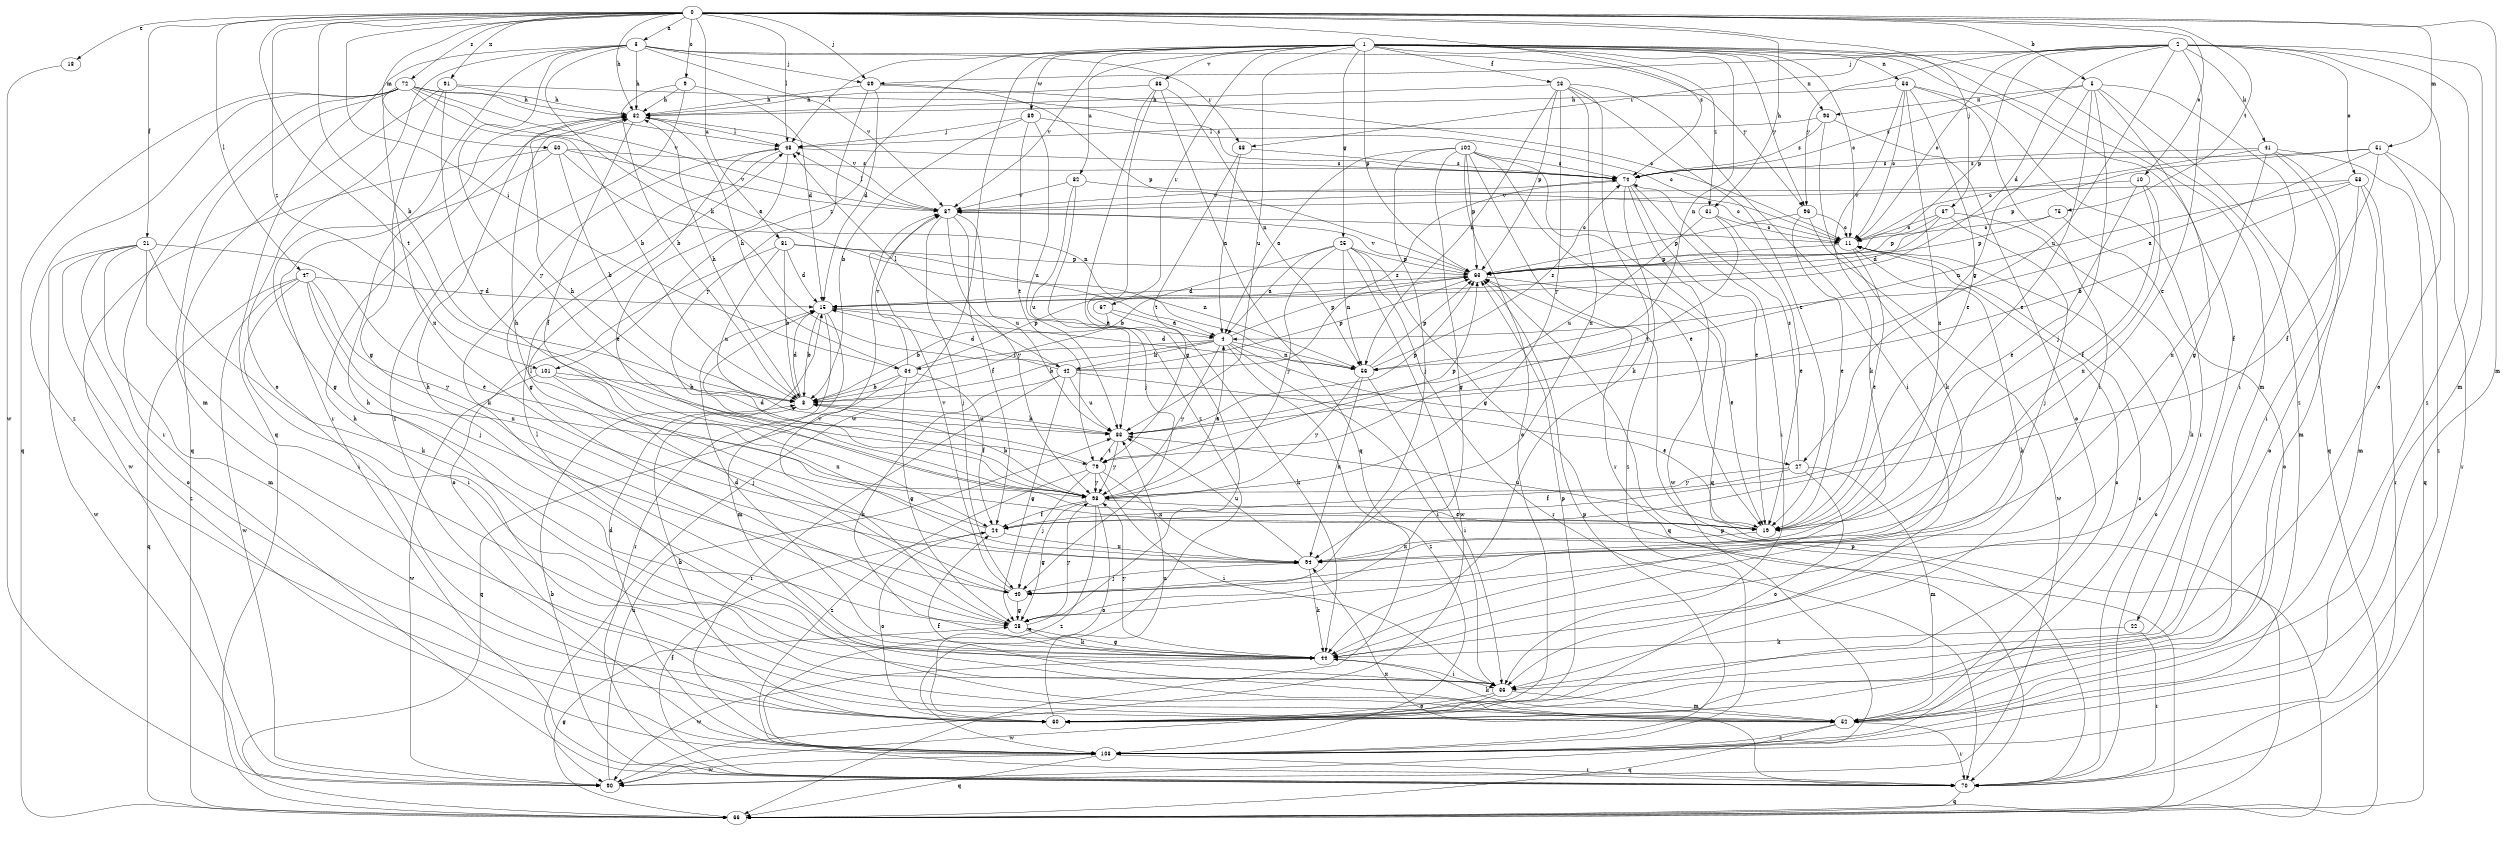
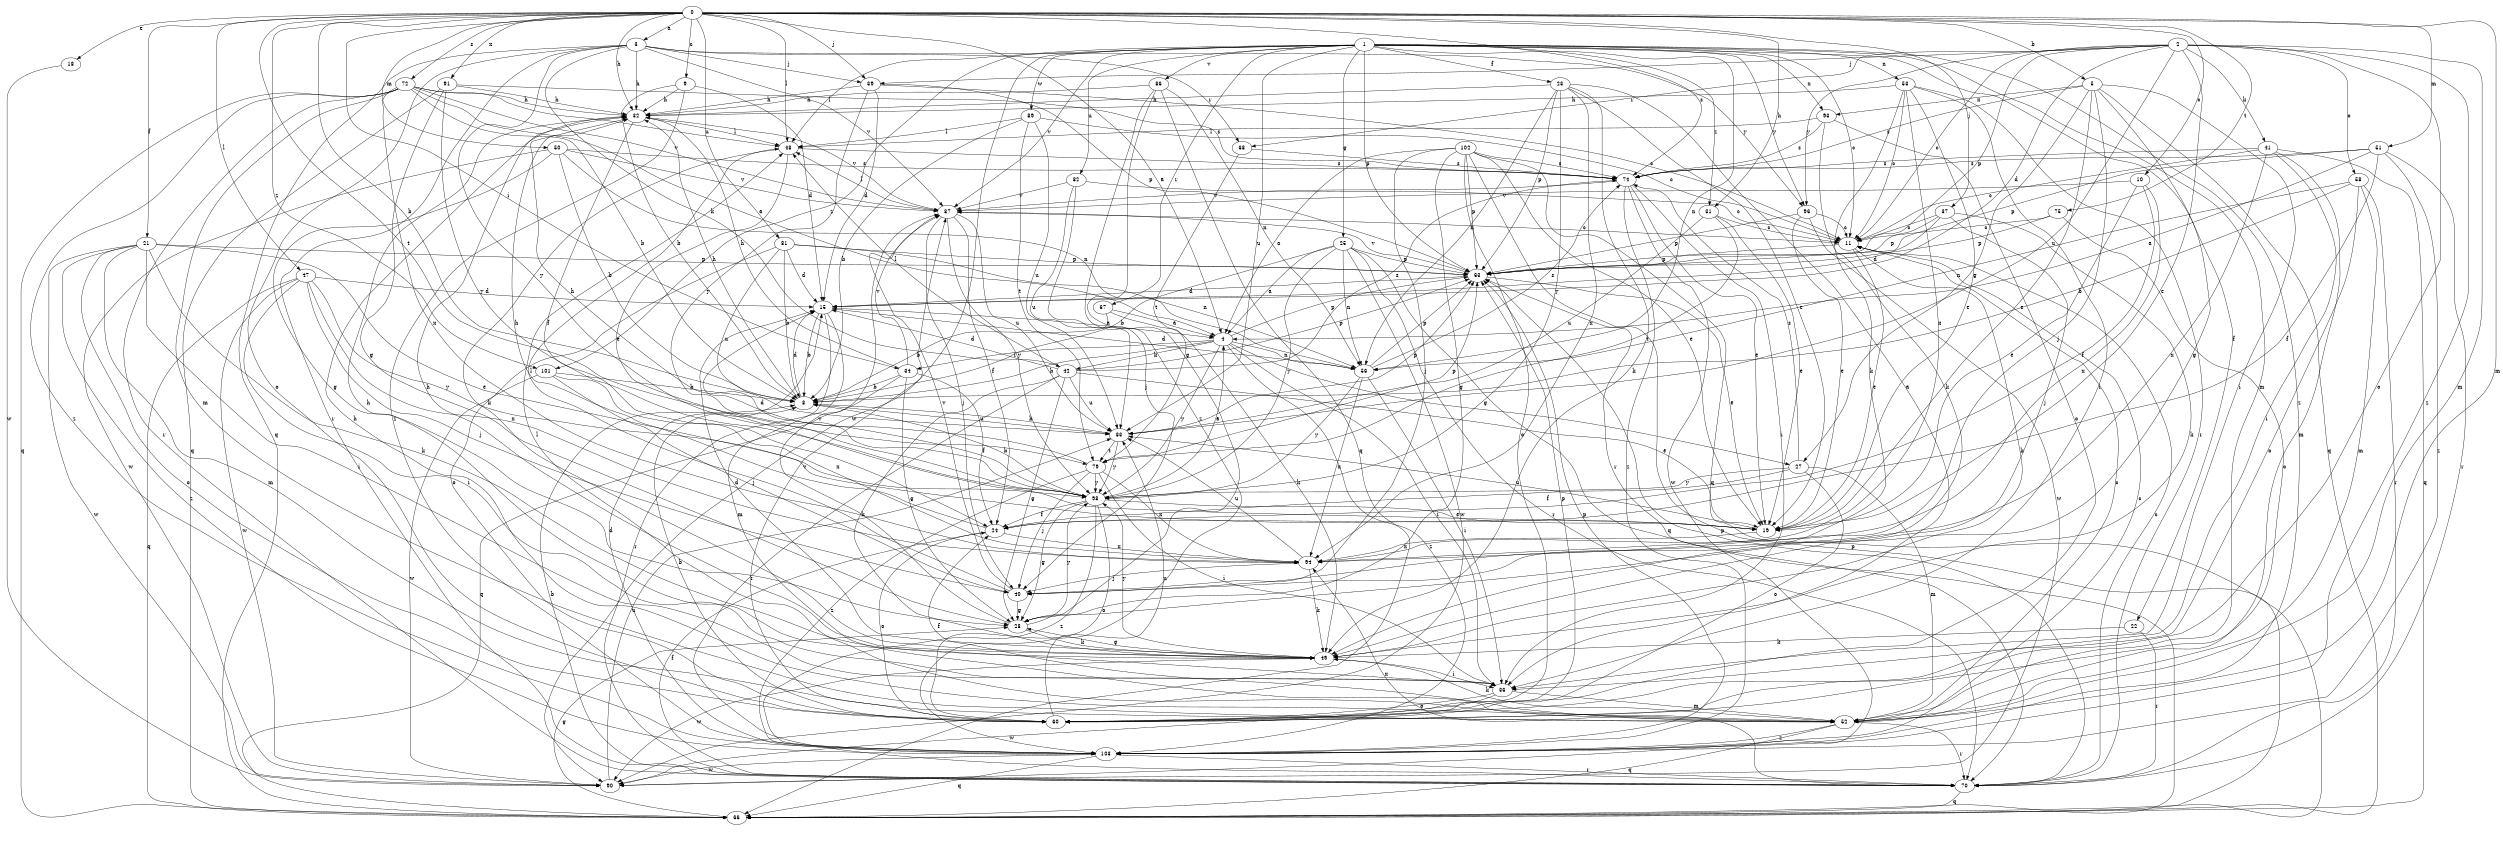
  strict digraph {
    0
    3
    4
    5
    8
    9
    10
    18
    21
    31
    32
    34
    37
    39
    47
    48
    50
    51
    52
    72
    74
    75
    79
    81
    91
    101
    87
    96
    60
    68
    42
    66
    70
    98
    56
    63
    103
    27
    36
    93
    19
    28
    40
    83
    15
    24
    94
    90
-   44
+   44 [label=49]
    11
    1
    22
    23
    25
    53
    67
    82
    86
    89
    102
    2
    41
    58
    0 -> 3 [label=a]
-   68 -> 4 [label=a]
+   0 -> 4 [label=a]
    0 -> 5 [label=b]
    0 -> 8 [label=b]
    0 -> 9 [label=c]
    0 -> 10 [label=c]
    0 -> 18 [label=e]
    0 -> 21 [label=f]
    0 -> 31 [label=h]
    0 -> 32 [label=h]
    0 -> 34 [label=i]
    0 -> 37 [label=j]
    0 -> 39 [label=j]
    0 -> 47 [label=l]
    0 -> 48 [label=l]
    0 -> 50 [label=m]
    0 -> 51 [label=m]
    0 -> 52 [label=m]
    0 -> 72 [label=s]
    0 -> 74 [label=s]
    0 -> 75 [label=t]
    0 -> 79 [label=t]
    0 -> 81 [label=u]
    0 -> 91 [label=x]
    0 -> 101 [label=z]
    3 -> 32 [label=h]
    3 -> 39 [label=j]
    3 -> 87 [label=v]
    3 -> 96 [label=y]
    3 -> 60 [label=o]
    3 -> 68 [label=r]
    3 -> 42 [label=k]
    3 -> 66 [label=q]
    3 -> 70 [label=r]
    3 -> 98 [label=y]
    4 -> 8 [label=b]
    4 -> 34 [label=i]
    4 -> 42 [label=k]
    4 -> 98 [label=y]
    4 -> 56 [label=n]
    4 -> 63 [label=p]
    4 -> 103 [label=z]
    4 -> 27 [label=g]
    4 -> 36 [label=i]
    5 -> 74 [label=s]
    5 -> 66 [label=q]
    5 -> 27 [label=g]
    5 -> 36 [label=i]
    5 -> 93 [label=x]
    5 -> 19 [label=e]
    5 -> 28 [label=g]
    5 -> 40 [label=j]
    8 -> 32 [label=h]
    8 -> 83 [label=u]
    8 -> 15 [label=d]
    9 -> 8 [label=b]
    9 -> 32 [label=h]
    9 -> 103 [label=z]
    9 -> 15 [label=d]
    10 -> 87 [label=v]
    10 -> 19 [label=e]
    10 -> 24 [label=f]
    10 -> 94 [label=x]
    18 -> 90 [label=w]
    21 -> 52 [label=m]
    21 -> 60 [label=o]
    21 -> 103 [label=z]
    21 -> 36 [label=i]
    21 -> 19 [label=e]
    21 -> 90 [label=w]
    21 -> 44 [label=k]
    31 -> 79 [label=t]
    31 -> 19 [label=e]
    31 -> 83 [label=u]
    31 -> 11 [label=c]
    32 -> 48 [label=l]
    32 -> 87 [label=v]
    32 -> 24 [label=f]
    34 -> 8 [label=b]
    34 -> 32 [label=h]
    34 -> 87 [label=v]
    34 -> 66 [label=q]
-   34 -> 63 [label=p]
+   21 -> 63 [label=p]
    34 -> 28 [label=g]
    34 -> 24 [label=f]
    37 -> 63 [label=p]
    37 -> 40 [label=j]
    37 -> 15 [label=d]
    37 -> 44 [label=k]
    37 -> 11 [label=c]
    39 -> 32 [label=h]
    39 -> 98 [label=y]
    39 -> 63 [label=p]
    39 -> 15 [label=d]
    39 -> 11 [label=c]
    47 -> 66 [label=q]
    47 -> 98 [label=y]
    47 -> 36 [label=i]
    47 -> 40 [label=j]
    47 -> 15 [label=d]
    47 -> 94 [label=x]
    47 -> 90 [label=w]
    48 -> 74 [label=s]
    48 -> 19 [label=e]
-   48 -> 28 [label=g]
    48 -> 44 [label=k]
    50 -> 8 [label=b]
    50 -> 74 [label=s]
    50 -> 87 [label=v]
    50 -> 56 [label=n]
    50 -> 28 [label=g]
    50 -> 90 [label=w]
    51 -> 4 [label=a]
    51 -> 74 [label=s]
    51 -> 70 [label=r]
    51 -> 63 [label=p]
    51 -> 103 [label=z]
    51 -> 24 [label=f]
    52 -> 32 [label=h]
    52 -> 48 [label=l]
    52 -> 66 [label=q]
    52 -> 70 [label=r]
    52 -> 103 [label=z]
    52 -> 24 [label=f]
    52 -> 44 [label=k]
    52 -> 11 [label=c]
    72 -> 4 [label=a]
    72 -> 8 [label=b]
    72 -> 32 [label=h]
    72 -> 48 [label=l]
    72 -> 52 [label=m]
    72 -> 87 [label=v]
    72 -> 66 [label=q]
    72 -> 70 [label=r]
    72 -> 103 [label=z]
    72 -> 94 [label=x]
    74 -> 87 [label=v]
    74 -> 103 [label=z]
    74 -> 36 [label=i]
    74 -> 19 [label=e]
    74 -> 90 [label=w]
    75 -> 60 [label=o]
    75 -> 63 [label=p]
    75 -> 11 [label=c]
    79 -> 32 [label=h]
    79 -> 98 [label=y]
    79 -> 63 [label=p]
    79 -> 103 [label=z]
    79 -> 36 [label=i]
    79 -> 40 [label=j]
    79 -> 94 [label=x]
    81 -> 8 [label=b]
    81 -> 60 [label=o]
    81 -> 56 [label=n]
    81 -> 63 [label=p]
    81 -> 83 [label=u]
    81 -> 15 [label=d]
    91 -> 32 [label=h]
    91 -> 74 [label=s]
    91 -> 66 [label=q]
    91 -> 98 [label=y]
    91 -> 28 [label=g]
    101 -> 8 [label=b]
    101 -> 40 [label=j]
    101 -> 94 [label=x]
    101 -> 90 [label=w]
    87 -> 48 [label=l]
    87 -> 98 [label=y]
    87 -> 40 [label=j]
    87 -> 83 [label=u]
    87 -> 24 [label=f]
    87 -> 11 [label=c]
    96 -> 63 [label=p]
    96 -> 19 [label=e]
    96 -> 90 [label=w]
    96 -> 11 [label=c]
    60 -> 8 [label=b]
-   58 -> 87 [label=v]
+   60 -> 87 [label=v]
    60 -> 63 [label=p]
    60 -> 83 [label=u]
    68 -> 74 [label=s]
    68 -> 79 [label=t]
    42 -> 48 [label=l]
    42 -> 74 [label=s]
    42 -> 70 [label=r]
    42 -> 63 [label=p]
    42 -> 19 [label=e]
    42 -> 28 [label=g]
    42 -> 83 [label=u]
    42 -> 15 [label=d]
    42 -> 44 [label=k]
    66 -> 63 [label=p]
    66 -> 28 [label=g]
    70 -> 8 [label=b]
    70 -> 66 [label=q]
    70 -> 63 [label=p]
    70 -> 24 [label=f]
    70 -> 94 [label=x]
    70 -> 11 [label=c]
    98 -> 4 [label=a]
    98 -> 8 [label=b]
    98 -> 60 [label=o]
    98 -> 103 [label=z]
    98 -> 19 [label=e]
    98 -> 28 [label=g]
    98 -> 15 [label=d]
    98 -> 24 [label=f]
    56 -> 74 [label=s]
    56 -> 98 [label=y]
    56 -> 63 [label=p]
    56 -> 36 [label=i]
    56 -> 15 [label=d]
    56 -> 94 [label=x]
    63 -> 87 [label=v]
    63 -> 19 [label=e]
    63 -> 15 [label=d]
    103 -> 66 [label=q]
    103 -> 70 [label=r]
    103 -> 63 [label=p]
    103 -> 15 [label=d]
    103 -> 90 [label=w]
    103 -> 11 [label=c]
    27 -> 52 [label=m]
    27 -> 74 [label=s]
    27 -> 60 [label=o]
    27 -> 98 [label=y]
    27 -> 24 [label=f]
    36 -> 32 [label=h]
    36 -> 52 [label=m]
    36 -> 60 [label=o]
    36 -> 90 [label=w]
    93 -> 48 [label=l]
    93 -> 74 [label=s]
    93 -> 60 [label=o]
    93 -> 44 [label=k]
    19 -> 83 [label=u]
    19 -> 94 [label=x]
    28 -> 87 [label=v]
    28 -> 98 [label=y]
    28 -> 44 [label=k]
    40 -> 48 [label=l]
    40 -> 87 [label=v]
    40 -> 28 [label=g]
    83 -> 8 [label=b]
    83 -> 79 [label=t]
    83 -> 98 [label=y]
    83 -> 63 [label=p]
    15 -> 4 [label=a]
    15 -> 8 [label=b]
    15 -> 52 [label=m]
    15 -> 70 [label=r]
    24 -> 32 [label=h]
    24 -> 60 [label=o]
    24 -> 94 [label=x]
    94 -> 40 [label=j]
    94 -> 83 [label=u]
    94 -> 44 [label=k]
    90 -> 83 [label=u]
    44 -> 32 [label=h]
    44 -> 98 [label=y]
    44 -> 36 [label=i]
    44 -> 28 [label=g]
    44 -> 15 [label=d]
    44 -> 90 [label=w]
    11 -> 63 [label=p]
    11 -> 19 [label=e]
    11 -> 44 [label=k]
    1 -> 31 [label=z]
    1 -> 48 [label=l]
    1 -> 52 [label=m]
    1 -> 101 [label=z]
    1 -> 87 [label=v]
    1 -> 96 [label=y]
    1 -> 56 [label=n]
    1 -> 63 [label=p]
    1 -> 103 [label=z]
    1 -> 93 [label=x]
    1 -> 83 [label=u]
    1 -> 90 [label=w]
    1 -> 11 [label=c]
    1 -> 22 [label=f]
    1 -> 23 [label=f]
    1 -> 25 [label=g]
    1 -> 53 [label=n]
    1 -> 67 [label=r]
    1 -> 82 [label=u]
    1 -> 86 [label=v]
    1 -> 89 [label=w]
    22 -> 70 [label=r]
    22 -> 44 [label=k]
    23 -> 32 [label=h]
    23 -> 98 [label=y]
    23 -> 56 [label=n]
    23 -> 63 [label=p]
-   23 -> 36 [label=i]
+   23 -> 36 [label=a]
    23 -> 19 [label=e]
    23 -> 94 [label=x]
    23 -> 44 [label=k]
    25 -> 4 [label=a]
    25 -> 8 [label=b]
    25 -> 66 [label=q]
    25 -> 70 [label=r]
    25 -> 98 [label=y]
    25 -> 56 [label=n]
    25 -> 63 [label=p]
    25 -> 90 [label=w]
    53 -> 32 [label=h]
    53 -> 70 [label=r]
    53 -> 36 [label=i]
    53 -> 19 [label=e]
    53 -> 94 [label=x]
    53 -> 44 [label=k]
    53 -> 11 [label=c]
    67 -> 4 [label=a]
    67 -> 8 [label=b]
    67 -> 44 [label=k]
    82 -> 87 [label=v]
    82 -> 40 [label=j]
    82 -> 83 [label=u]
    82 -> 11 [label=c]
    86 -> 32 [label=h]
    86 -> 66 [label=q]
    86 -> 56 [label=n]
    86 -> 103 [label=z]
    86 -> 28 [label=g]
    89 -> 8 [label=b]
-   89 -> 48 [label=j]
+   89 -> 48 [label=l]
    89 -> 79 [label=t]
    89 -> 83 [label=u]
    89 -> 11 [label=c]
    102 -> 4 [label=a]
    102 -> 74 [label=s]
    102 -> 60 [label=o]
    102 -> 66 [label=q]
    102 -> 70 [label=r]
    102 -> 63 [label=p]
    102 -> 19 [label=e]
    102 -> 28 [label=g]
    102 -> 40 [label=j]
    2 -> 39 [label=j]
    2 -> 52 [label=m]
    2 -> 96 [label=y]
    2 -> 60 [label=o]
    2 -> 68 [label=r]
    2 -> 63 [label=p]
    2 -> 103 [label=z]
    2 -> 19 [label=e]
    2 -> 83 [label=u]
    2 -> 15 [label=d]
    2 -> 11 [label=c]
    2 -> 41 [label=k]
    2 -> 58 [label=o]
    41 -> 52 [label=m]
    41 -> 74 [label=s]
    41 -> 66 [label=q]
    41 -> 36 [label=i]
    41 -> 94 [label=x]
    41 -> 11 [label=c]
    58 -> 8 [label=b]
    58 -> 52 [label=m]
    58 -> 60 [label=o]
    58 -> 70 [label=r]
    58 -> 56 [label=n]
  }
